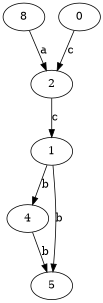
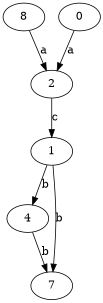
  strict digraph {
    2
    1
    8
    0
    4
-   5
+   5 [label=7]
    2 -> 1 [label=c]
    1 -> 4 [label=b]
    1 -> 5 [label=b]
    8 -> 2 [label=a]
-   0 -> 2 [label=c]
+   0 -> 2 [label=a]
    4 -> 5 [label=b]
  }
